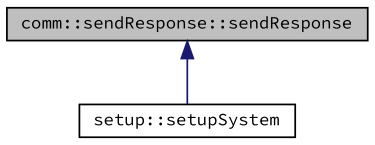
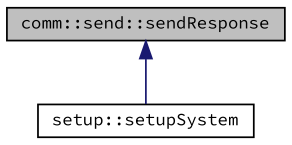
  digraph {
    rankdir=TB
    fontname="Source Code Pro"
    node [color=black fontname="Source Code Pro" fontsize=10 shape=record]
-   n1 [fillcolor=grey75 fontcolor=black height=0.2 label="comm::sendResponse::sendResponse" style=filled width=0.4]
+   n1 [fillcolor=grey75 fontcolor=black height=0.2 label="comm::send::sendResponse" style=filled width=0.4]
    n2 [height=0.2 label="setup::setupSystem" width=0.4]
    n1 -> n2 [color=midnightblue dir=back fontname="Source Code Pro" fontsize=10 labelfontname=Helvetica labelfontsize=10 style=solid]
  }
